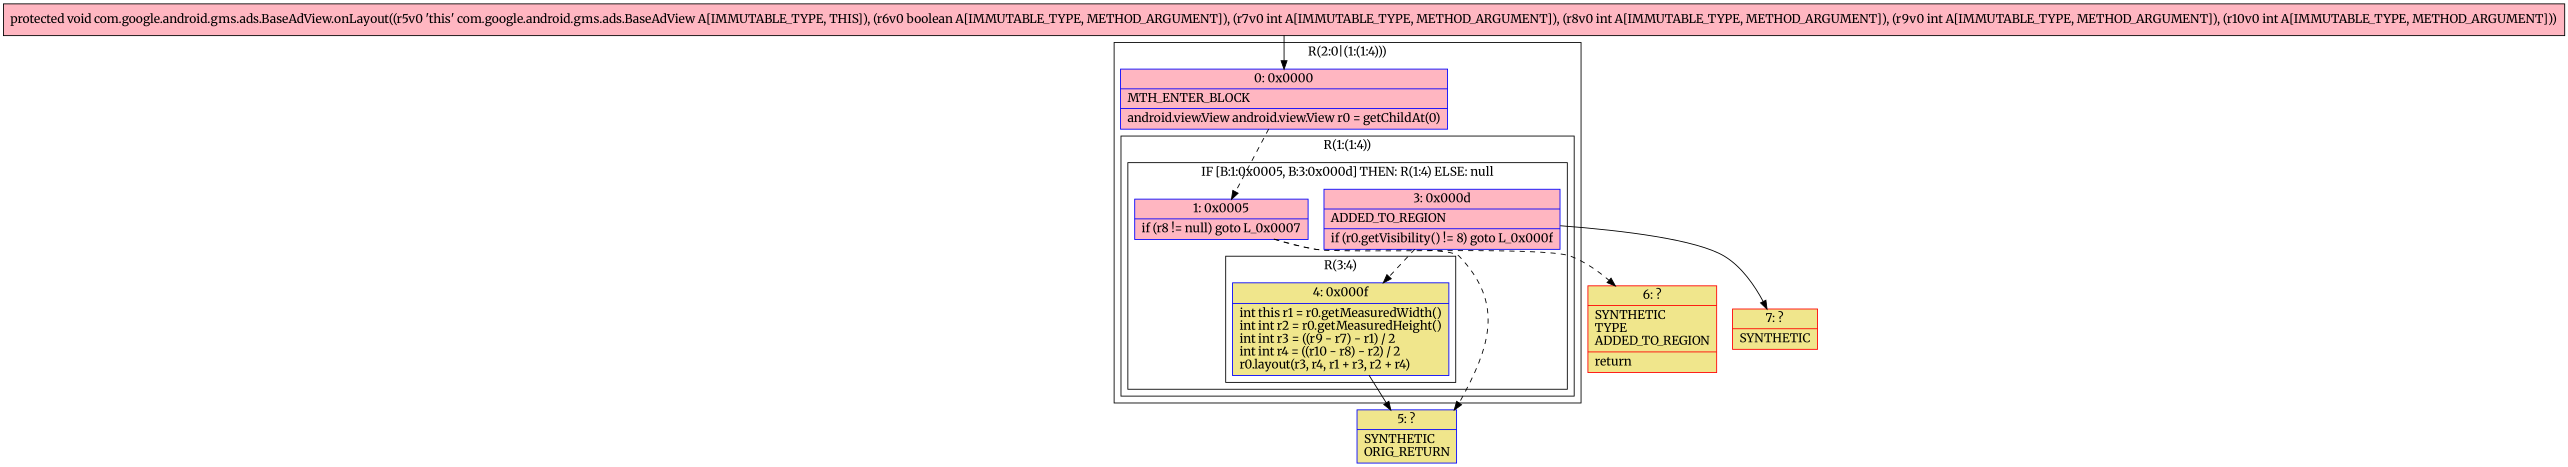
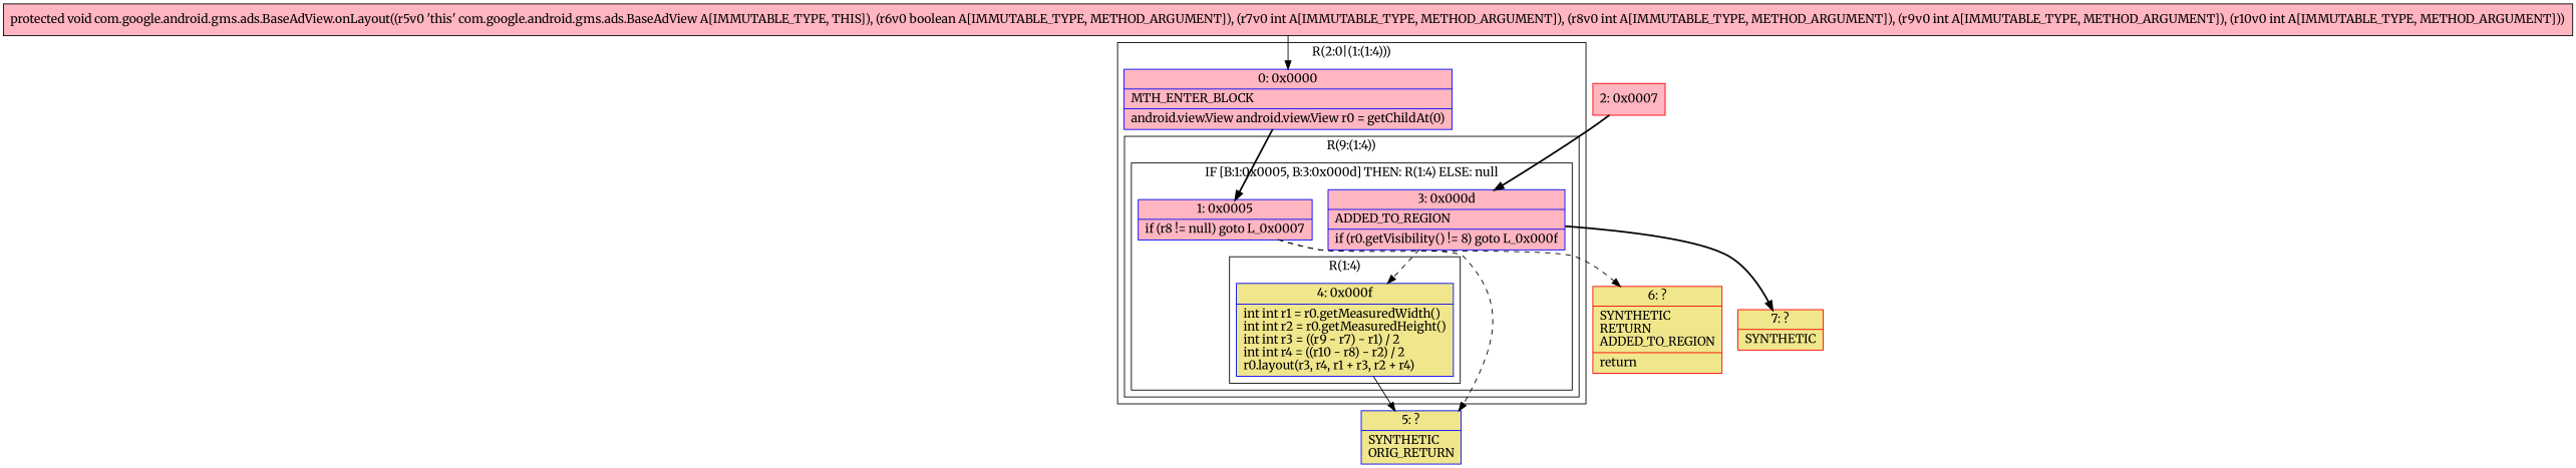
  digraph {
    fontname=Merriweather
    node [color=blue fillcolor=lightpink fontname=Merriweather shape=record style=filled]
    edge [fontname=Merriweather style=solid]
-   n1 [fillcolor=khaki label="{4\:\ 0x000f|int this r1 = r0.getMeasuredWidth()\lint int r2 = r0.getMeasuredHeight()\lint int r3 = ((r9 \- r7) \- r1) \/ 2\lint int r4 = ((r10 \- r8) \- r2) \/ 2\lr0.layout(r3, r4, r1 + r3, r2 + r4)\l}"]
+   n1 [fillcolor=khaki label="{4\:\ 0x000f|int int r1 = r0.getMeasuredWidth()\lint int r2 = r0.getMeasuredHeight()\lint int r3 = ((r9 \- r7) \- r1) \/ 2\lint int r4 = ((r10 \- r8) \- r2) \/ 2\lr0.layout(r3, r4, r1 + r3, r2 + r4)\l}"]
    n2 [label="{1\:\ 0x0005|if (r8 != null) goto L_0x0007\l}"]
    n3 [label="{3\:\ 0x000d|ADDED_TO_REGION\l|if (r0.getVisibility() != 8) goto L_0x000f\l}"]
    n4 [label="{0\:\ 0x0000|MTH_ENTER_BLOCK\l|android.view.View android.view.View r0 = getChildAt(0)\l}"]
    n5 [fillcolor=khaki label="{5\:\ ?|SYNTHETIC\lORIG_RETURN\l}"]
-   n6 [color=red fillcolor=khaki label="{6\:\ ?|SYNTHETIC\lTYPE\lADDED_TO_REGION\l|return\l}"]
+   n6 [color=red fillcolor=khaki label="{6\:\ ?|SYNTHETIC\lRETURN\lADDED_TO_REGION\l|return\l}"]
    n7 [color=red fillcolor=khaki label="{7\:\ ?|SYNTHETIC\l}"]
+   n8 [color=red label="{2\:\ 0x0007}"]
    n9 [label="{protected void com.google.android.gms.ads.BaseAdView.onLayout((r5v0 'this' com.google.android.gms.ads.BaseAdView A[IMMUTABLE_TYPE, THIS]), (r6v0 boolean A[IMMUTABLE_TYPE, METHOD_ARGUMENT]), (r7v0 int A[IMMUTABLE_TYPE, METHOD_ARGUMENT]), (r8v0 int A[IMMUTABLE_TYPE, METHOD_ARGUMENT]), (r9v0 int A[IMMUTABLE_TYPE, METHOD_ARGUMENT]), (r10v0 int A[IMMUTABLE_TYPE, METHOD_ARGUMENT])) }" color=""]
    subgraph cluster_1 {
      label="R(2:0|(1:(1:4)))"
      n4
      subgraph cluster_2 {
-       label="R(1:(1:4))"
+       label="R(9:(1:4))"
        subgraph cluster_3 {
          label="IF [B:1:0x0005, B:3:0x000d] THEN: R(1:4) ELSE: null"
          n2
          n3
          subgraph cluster_4 {
-           label="R(3:4)"
+           label="R(1:4)"
            n1
          }
        }
      }
    }
    n1 -> n5
    n2 -> n5 [style=dashed]
    n2 -> n6 [style=dashed]
    n3 -> n1 [style=dashed]
-   n3 -> n7
-   n4 -> n2 [style=dashed]
+   n3 -> n7 [style=bold]
+   n4 -> n2 [style=bold]
+   n8 -> n3 [style=bold]
    n9 -> n4
  }
